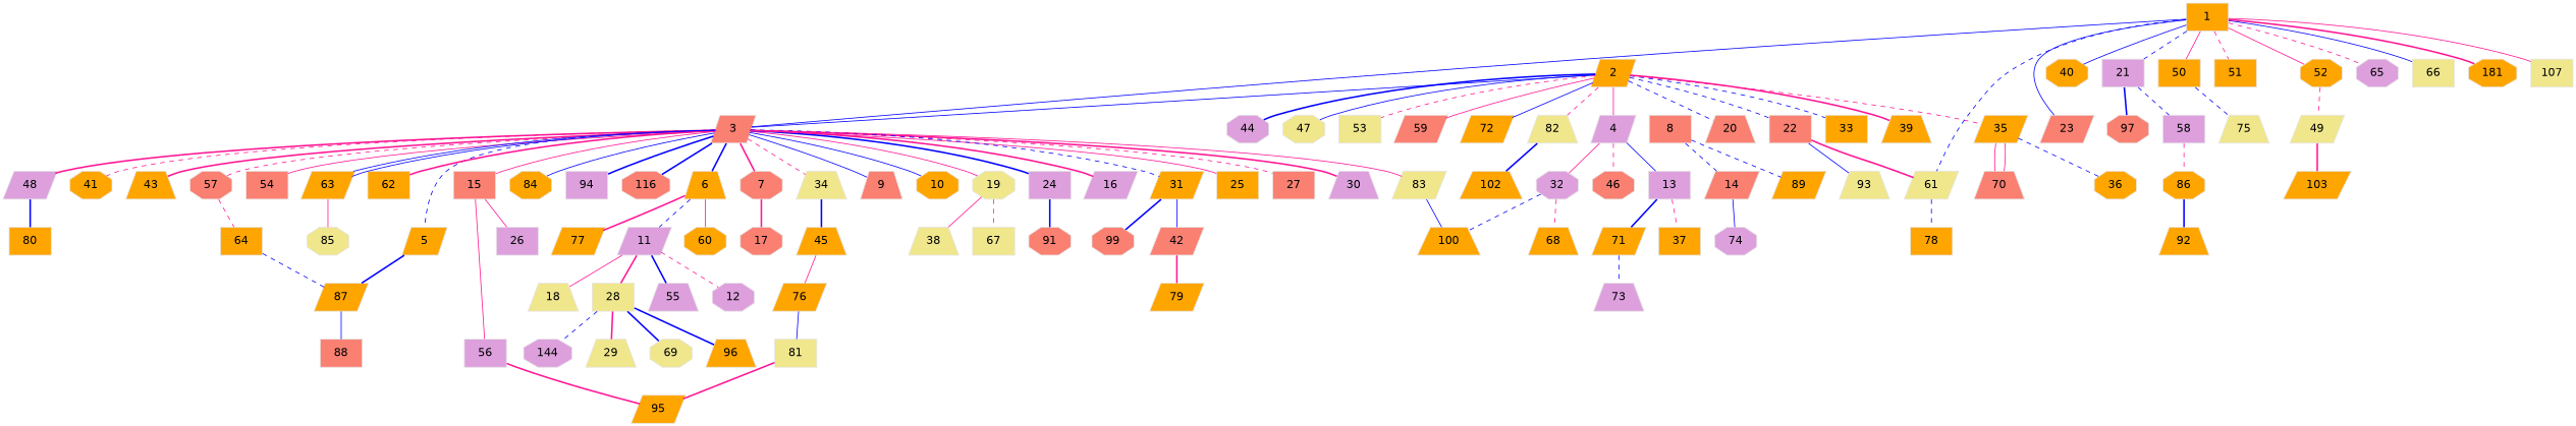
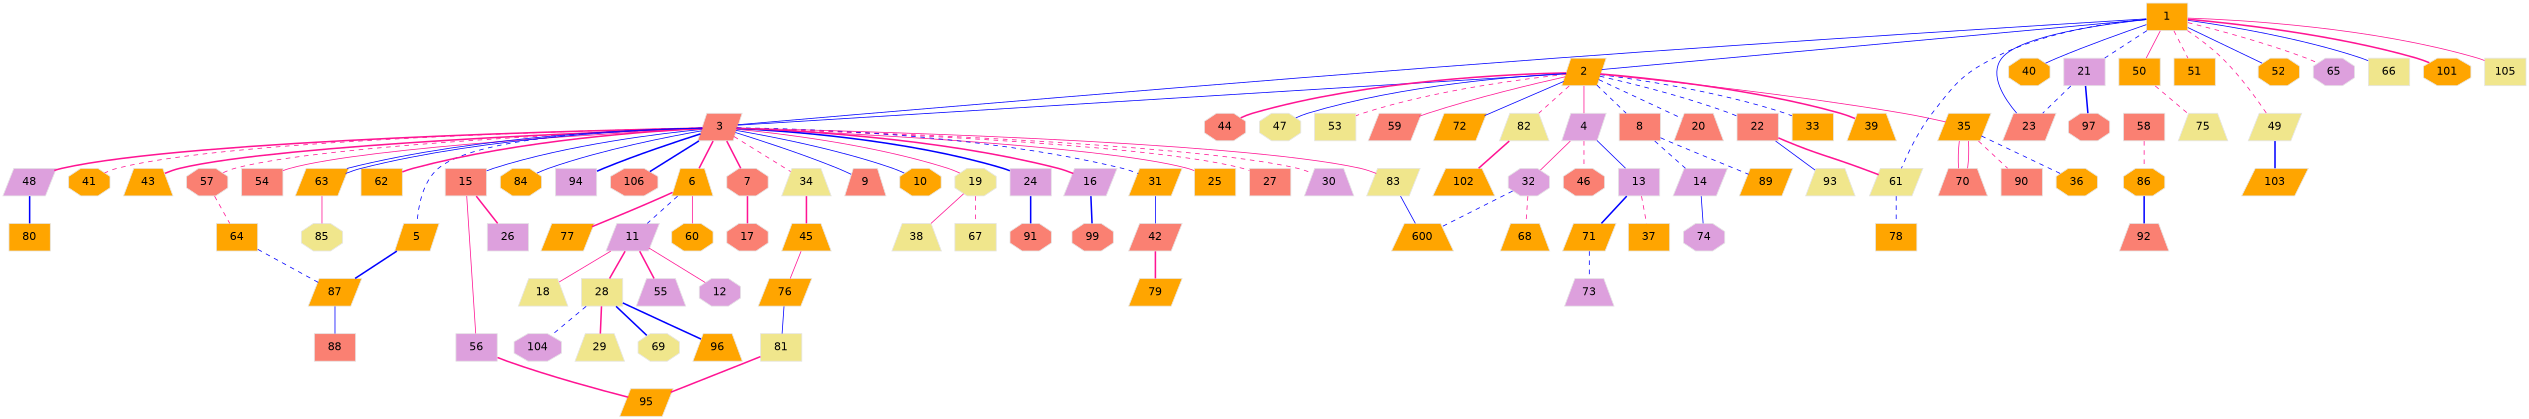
  graph {
    fontname="DejaVu Sans"
    node [color=gray90 fillcolor=orange fontname="DejaVu Sans" shape=box style=filled]
    edge [color=blue fontname="DejaVu Sans" style=solid]
    2 [shape=parallelogram]
    1
    3 [fillcolor=salmon shape=parallelogram]
    21 [fillcolor=plum]
    23 [fillcolor=salmon shape=parallelogram]
    40 [shape=octagon]
    49 [fillcolor=khaki shape=parallelogram]
    50
    51
    52 [shape=octagon]
    61 [fillcolor=khaki shape=parallelogram]
    65 [fillcolor=plum shape=octagon]
    66 [fillcolor=khaki]
-   101 [shape=octagon label=181]
-   105 [fillcolor=khaki label=107]
+   101 [shape=octagon]
+   105 [fillcolor=khaki]
    4 [fillcolor=plum shape=parallelogram]
    8 [fillcolor=salmon]
    20 [fillcolor=salmon shape=trapezium]
    22 [fillcolor=salmon]
    33
    35 [shape=parallelogram]
    39 [shape=trapezium]
-   44 [fillcolor=plum shape=octagon]
+   44 [fillcolor=salmon shape=octagon]
    47 [fillcolor=khaki shape=octagon]
    53 [fillcolor=khaki]
    59 [fillcolor=salmon shape=parallelogram]
    72 [shape=parallelogram]
    82 [fillcolor=khaki shape=trapezium]
    5 [shape=parallelogram]
    6 [shape=trapezium]
    7 [fillcolor=salmon shape=octagon]
    9 [fillcolor=salmon shape=trapezium]
    10 [shape=octagon]
    15 [fillcolor=salmon]
    16 [fillcolor=plum shape=parallelogram]
    19 [fillcolor=khaki shape=octagon]
    24 [fillcolor=plum]
    25
    27 [fillcolor=salmon]
    30 [fillcolor=plum shape=trapezium]
    31 [shape=parallelogram]
    34 [fillcolor=khaki shape=trapezium]
    41 [shape=octagon]
    43 [shape=trapezium]
    48 [fillcolor=plum shape=parallelogram]
    54 [fillcolor=salmon]
    57 [fillcolor=salmon shape=octagon]
    62
    63 [shape=parallelogram]
    83 [fillcolor=khaki shape=parallelogram]
    84 [shape=octagon]
    94 [fillcolor=plum]
-   106 [fillcolor=salmon shape=octagon label=116]
-   58 [fillcolor=plum]
+   106 [fillcolor=salmon shape=octagon]
+   58 [fillcolor=salmon]
    97 [fillcolor=salmon shape=octagon]
    103 [shape=parallelogram]
    75 [fillcolor=khaki shape=trapezium]
    78
    13 [fillcolor=plum]
    32 [fillcolor=plum shape=octagon]
    46 [fillcolor=salmon shape=octagon]
-   14 [fillcolor=salmon shape=parallelogram]
+   14 [fillcolor=plum shape=parallelogram]
    89 [shape=parallelogram]
    93 [fillcolor=khaki shape=trapezium]
    36 [shape=octagon]
    70 [fillcolor=salmon shape=trapezium]
+   90 [fillcolor=salmon]
    102 [shape=trapezium]
    87 [shape=parallelogram]
    11 [fillcolor=plum shape=parallelogram]
    60 [shape=octagon]
    77 [shape=parallelogram]
    17 [fillcolor=salmon shape=octagon]
    26 [fillcolor=plum]
    56 [fillcolor=plum]
    38 [fillcolor=khaki shape=trapezium]
    67 [fillcolor=khaki]
    91 [fillcolor=salmon shape=octagon]
    42 [fillcolor=salmon shape=parallelogram]
    99 [fillcolor=salmon shape=octagon]
    45 [shape=trapezium]
    80
    64
    85 [fillcolor=khaki shape=octagon]
-   100 [shape=trapezium]
+   100 [shape=trapezium label=600]
    37
    71 [shape=parallelogram]
    68 [shape=trapezium]
    88 [fillcolor=salmon]
    12 [fillcolor=plum shape=octagon]
    18 [fillcolor=khaki shape=trapezium]
    28 [fillcolor=khaki]
    55 [fillcolor=plum shape=trapezium]
    74 [fillcolor=plum shape=octagon]
    29 [fillcolor=khaki shape=trapezium]
    69 [fillcolor=khaki shape=octagon]
    96 [shape=trapezium]
-   104 [fillcolor=plum shape=octagon label=144]
+   104 [fillcolor=plum shape=octagon]
    73 [fillcolor=plum shape=trapezium]
    95 [shape=parallelogram]
    86 [shape=octagon]
    79 [shape=parallelogram]
    76 [shape=parallelogram]
    81 [fillcolor=khaki]
-   92 [shape=trapezium]
+   92 [fillcolor=salmon shape=trapezium]
    2 -- 3
    2 -- 4 [color=deeppink]
+   2 -- 8 [style=dashed]
    2 -- 20 [style=dashed]
    2 -- 22 [style=dashed]
    2 -- 33 [style=dashed]
-   2 -- 35 [color=deeppink style=dashed]
+   2 -- 35 [color=deeppink]
    2 -- 39 [color=deeppink style=bold]
-   2 -- 44 [style=bold]
+   2 -- 44 [color=deeppink style=bold]
    2 -- 47
    2 -- 53 [color=deeppink style=dashed]
    2 -- 59 [color=deeppink]
    2 -- 72
    2 -- 82 [color=deeppink style=dashed]
+   1 -- 2
    1 -- 3
    1 -- 21 [style=dashed]
    1 -- 23
    1 -- 40
-   52 -- 49 [color=deeppink style=dashed]
+   1 -- 49 [color=deeppink style=dashed]
    1 -- 50 [color=deeppink]
    1 -- 51 [color=deeppink style=dashed]
-   1 -- 52 [color=deeppink]
+   1 -- 52
    1 -- 61 [style=dashed]
    1 -- 65 [color=deeppink style=dashed]
    1 -- 66
    1 -- 101 [color=deeppink style=bold]
    1 -- 105 [color=deeppink]
    3 -- 5 [style=dashed]
-   3 -- 6 [style=bold]
+   3 -- 6 [color=deeppink style=bold]
    3 -- 7 [color=deeppink style=bold]
    3 -- 9
    3 -- 10
-   3 -- 15 [color=deeppink]
+   3 -- 15
    3 -- 16 [color=deeppink style=bold]
    3 -- 19 [color=deeppink]
    3 -- 24 [style=bold]
    3 -- 25 [color=deeppink]
    3 -- 27 [color=deeppink style=dashed]
-   3 -- 30 [color=deeppink style=bold]
+   3 -- 30 [color=deeppink style=dashed]
    3 -- 31 [style=dashed]
    3 -- 34 [color=deeppink style=dashed]
    3 -- 41 [color=deeppink style=dashed]
    3 -- 43 [color=deeppink style=bold]
    3 -- 48 [color=deeppink style=bold]
    3 -- 54 [color=deeppink]
    3 -- 57 [color=deeppink style=dashed]
    3 -- 62 [color=deeppink style=bold]
    3 -- 63
    3 -- 63
    3 -- 83 [color=deeppink]
    3 -- 84
    3 -- 94 [style=bold]
    3 -- 106 [style=bold]
-   21 -- 58 [style=dashed]
+   21 -- 23 [style=dashed]
    21 -- 97 [style=bold]
-   49 -- 103 [color=deeppink style=bold]
-   50 -- 75 [style=dashed]
+   49 -- 103 [style=bold]
+   50 -- 75 [color=deeppink style=dashed]
    61 -- 78 [style=dashed]
    4 -- 13
    4 -- 32 [color=deeppink]
    4 -- 46 [color=deeppink style=dashed]
    8 -- 14 [style=dashed]
    8 -- 89 [style=dashed]
    22 -- 61 [color=deeppink style=bold]
    22 -- 93
    35 -- 36 [style=dashed]
    35 -- 70 [color=deeppink]
    35 -- 70 [color=deeppink]
-   82 -- 102 [style=bold]
+   35 -- 90 [color=deeppink style=dashed]
+   82 -- 102 [color=deeppink style=bold]
    5 -- 87 [style=bold]
    6 -- 11 [style=dashed]
    6 -- 60 [color=deeppink]
    6 -- 77 [color=deeppink style=bold]
    7 -- 17 [color=deeppink style=bold]
-   15 -- 26 [color=deeppink]
+   15 -- 26 [color=deeppink style=bold]
    15 -- 56 [color=deeppink]
    19 -- 38 [color=deeppink]
    19 -- 67 [color=deeppink style=dashed]
    24 -- 91 [style=bold]
    31 -- 42
-   31 -- 99 [style=bold]
-   34 -- 45 [style=bold]
+   16 -- 99 [style=bold]
+   34 -- 45 [color=deeppink style=bold]
    48 -- 80 [style=bold]
    57 -- 64 [color=deeppink style=dashed]
    63 -- 85 [color=deeppink]
    83 -- 100
    58 -- 86 [color=deeppink style=dashed]
    13 -- 37 [color=deeppink style=dashed]
    13 -- 71 [style=bold]
    32 -- 100 [style=dashed]
    32 -- 68 [color=deeppink style=dashed]
    14 -- 74
    87 -- 88
-   11 -- 12 [color=deeppink style=dashed]
+   11 -- 12 [color=deeppink]
    11 -- 18 [color=deeppink]
    11 -- 28 [color=deeppink style=bold]
-   11 -- 55 [style=bold]
+   11 -- 55 [color=deeppink style=bold]
    56 -- 95 [color=deeppink style=bold]
    42 -- 79 [color=deeppink style=bold]
    45 -- 76 [color=deeppink]
    64 -- 87 [style=dashed]
    71 -- 73 [style=dashed]
    28 -- 29 [color=deeppink style=bold]
    28 -- 69 [style=bold]
    28 -- 96 [style=bold]
    28 -- 104 [style=dashed]
    86 -- 92 [style=bold]
    76 -- 81
    81 -- 95 [color=deeppink style=bold]
  }
